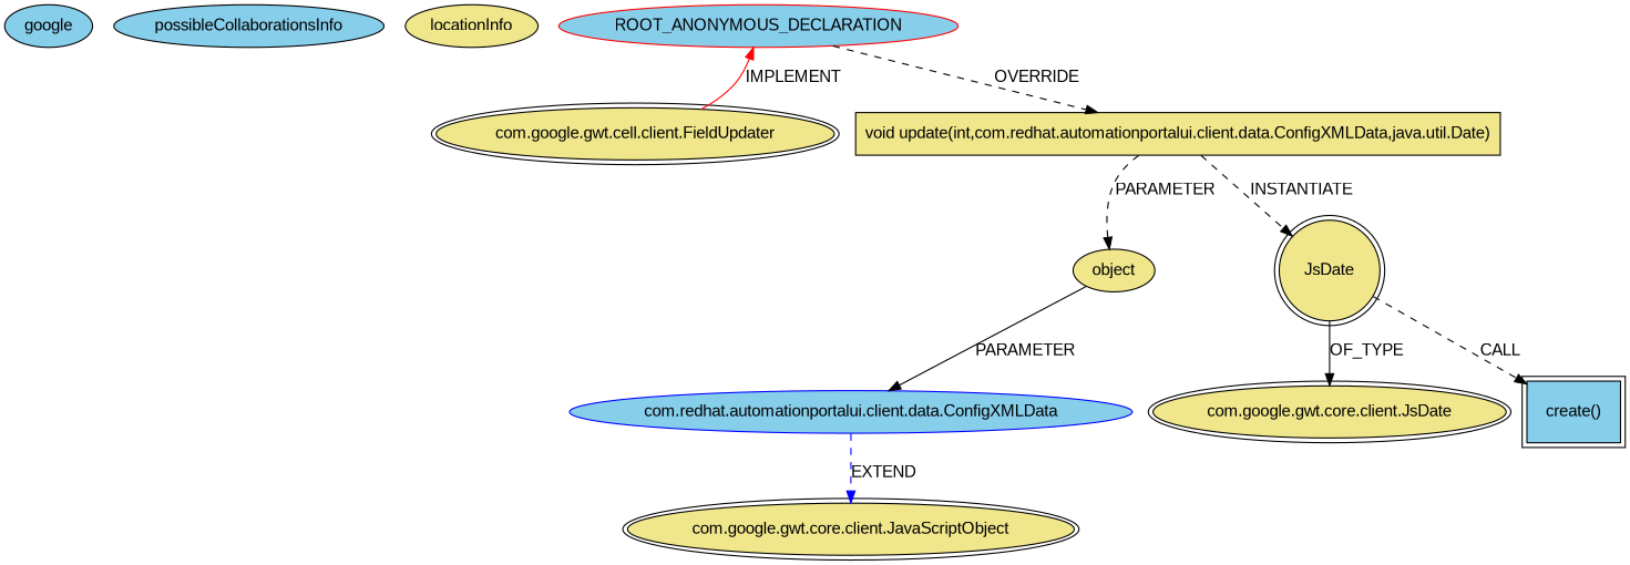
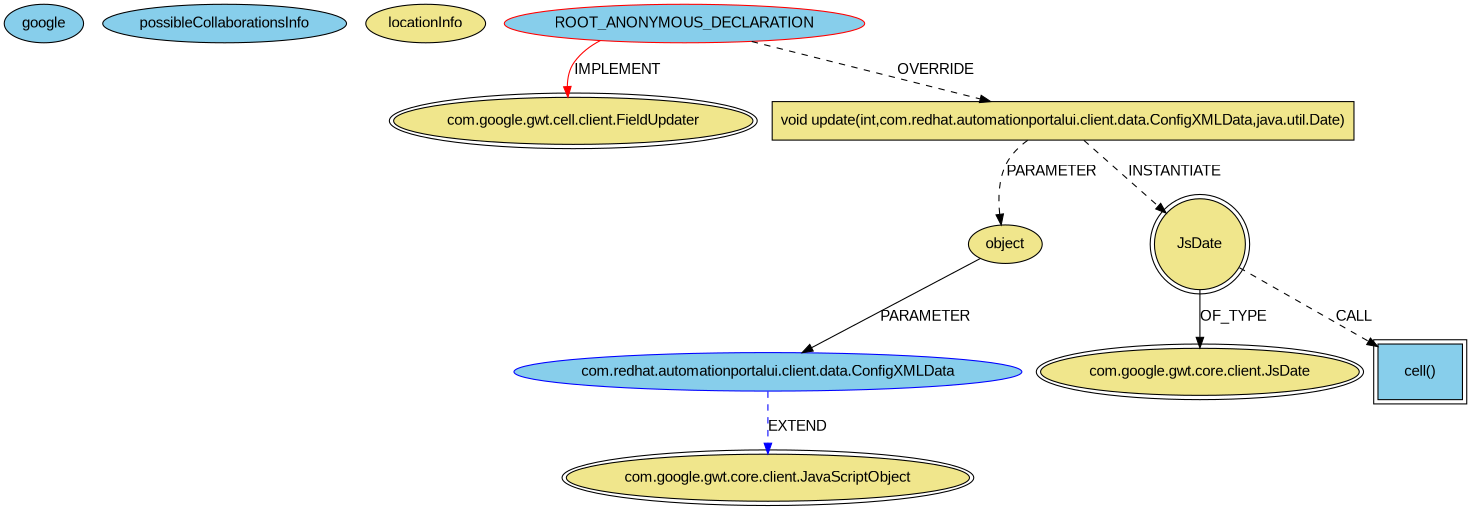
  digraph {
    fontname="Liberation Sans"
    node [fillcolor=khaki fontname="Liberation Sans" style=filled isFrameworkType=true]
    edge [fontname="Liberation Sans" style=dashed]
    n1 [category=extension_graph fillcolor=skyblue graphId=3729 isAnonymous=true label=google possibleRelation=true isFrameworkType=""]
    possibleCollaborationsInfo [0="3729~OVERRIDING_METHOD_DECLARATION-PARAMETER_DECLARATION-~com.google.gwt.cell.client.FieldUpdater ~com.google.gwt.core.client.JavaScriptObject ~true~false" fillcolor=skyblue isFrameworkType=""]
    locationInfo [contextSignature="void display()" filePath="/mcasperson-Automation-Portal-UI/Automation-Portal-UI-master/src/com/redhat/automationportalui/client/pav/SVNStatsView.java" graphId=3729 projectName="mcasperson-Automation-Portal-UI" isFrameworkType=""]
    n4 [color=red fillcolor=skyblue isFrameworkType=false label=ROOT_ANONYMOUS_DECLARATION vertexType=ROOT_ANONYMOUS_DECLARATION]
    n5 [label="com.google.gwt.cell.client.FieldUpdater" peripheries=2 vertexType=FRAMEWORK_INTERFACE_TYPE]
    n6 [isFrameworkType=false label="void update(int,com.redhat.automationportalui.client.data.ConfigXMLData,java.util.Date)" shape=box vertexType=OVERRIDING_METHOD_DECLARATION]
    n7 [isFrameworkType=false label=object vertexType=PARAMETER_DECLARATION]
    n8 [label=JsDate peripheries=2 shape=circle vertexType=VARIABLE_EXPRESION]
    n9 [color=blue fillcolor=skyblue isFrameworkType=false label="com.redhat.automationportalui.client.data.ConfigXMLData" vertexType=REFERENCE_CLIENT_CLASS_DECLARATION]
    n10 [label="com.google.gwt.core.client.JsDate" peripheries=2 vertexType=FRAMEWORK_CLASS_TYPE]
-   n11 [fillcolor=skyblue label="create()" peripheries=2 shape=box vertexType=INSIDE_CALL]
+   n11 [fillcolor=skyblue label="cell()" peripheries=2 shape=box vertexType=INSIDE_CALL]
    n12 [label="com.google.gwt.core.client.JavaScriptObject" peripheries=2 vertexType=FRAMEWORK_CLASS_TYPE]
-   n5 -> n4 [color=red label=IMPLEMENT style=solid]
+   n4 -> n5 [color=red label=IMPLEMENT style=solid]
    n4 -> n6 [label=OVERRIDE]
    n6 -> n7 [label=PARAMETER]
    n6 -> n8 [label=INSTANTIATE]
    n7 -> n9 [label=PARAMETER style=solid]
    n8 -> n10 [label=OF_TYPE style=solid]
    n8 -> n11 [label=CALL]
    n9 -> n12 [color=blue label=EXTEND]
  }
